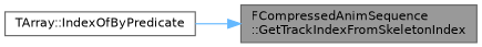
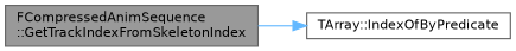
  digraph {
    rankdir=LR
    node [fontname=Helvetica fontsize=10 shape=box style=filled]
    n1 [color=gray40 fillcolor=grey60 fontcolor=black height=0.2 label="FCompressedAnimSequence\l::GetTrackIndexFromSkeletonIndex" width=0.4]
    n2 [color=grey40 fillcolor=white height=0.2 label="TArray::IndexOfByPredicate" width=0.4]
-   n2 -> n1 [color=steelblue1 fontname=Helvetica fontsize=10 labelfontname=Helvetica labelfontsize=10 style=solid]
+   n1 -> n2 [color=steelblue1 fontname=Helvetica fontsize=10 labelfontname=Helvetica labelfontsize=10 style=solid]
  }
